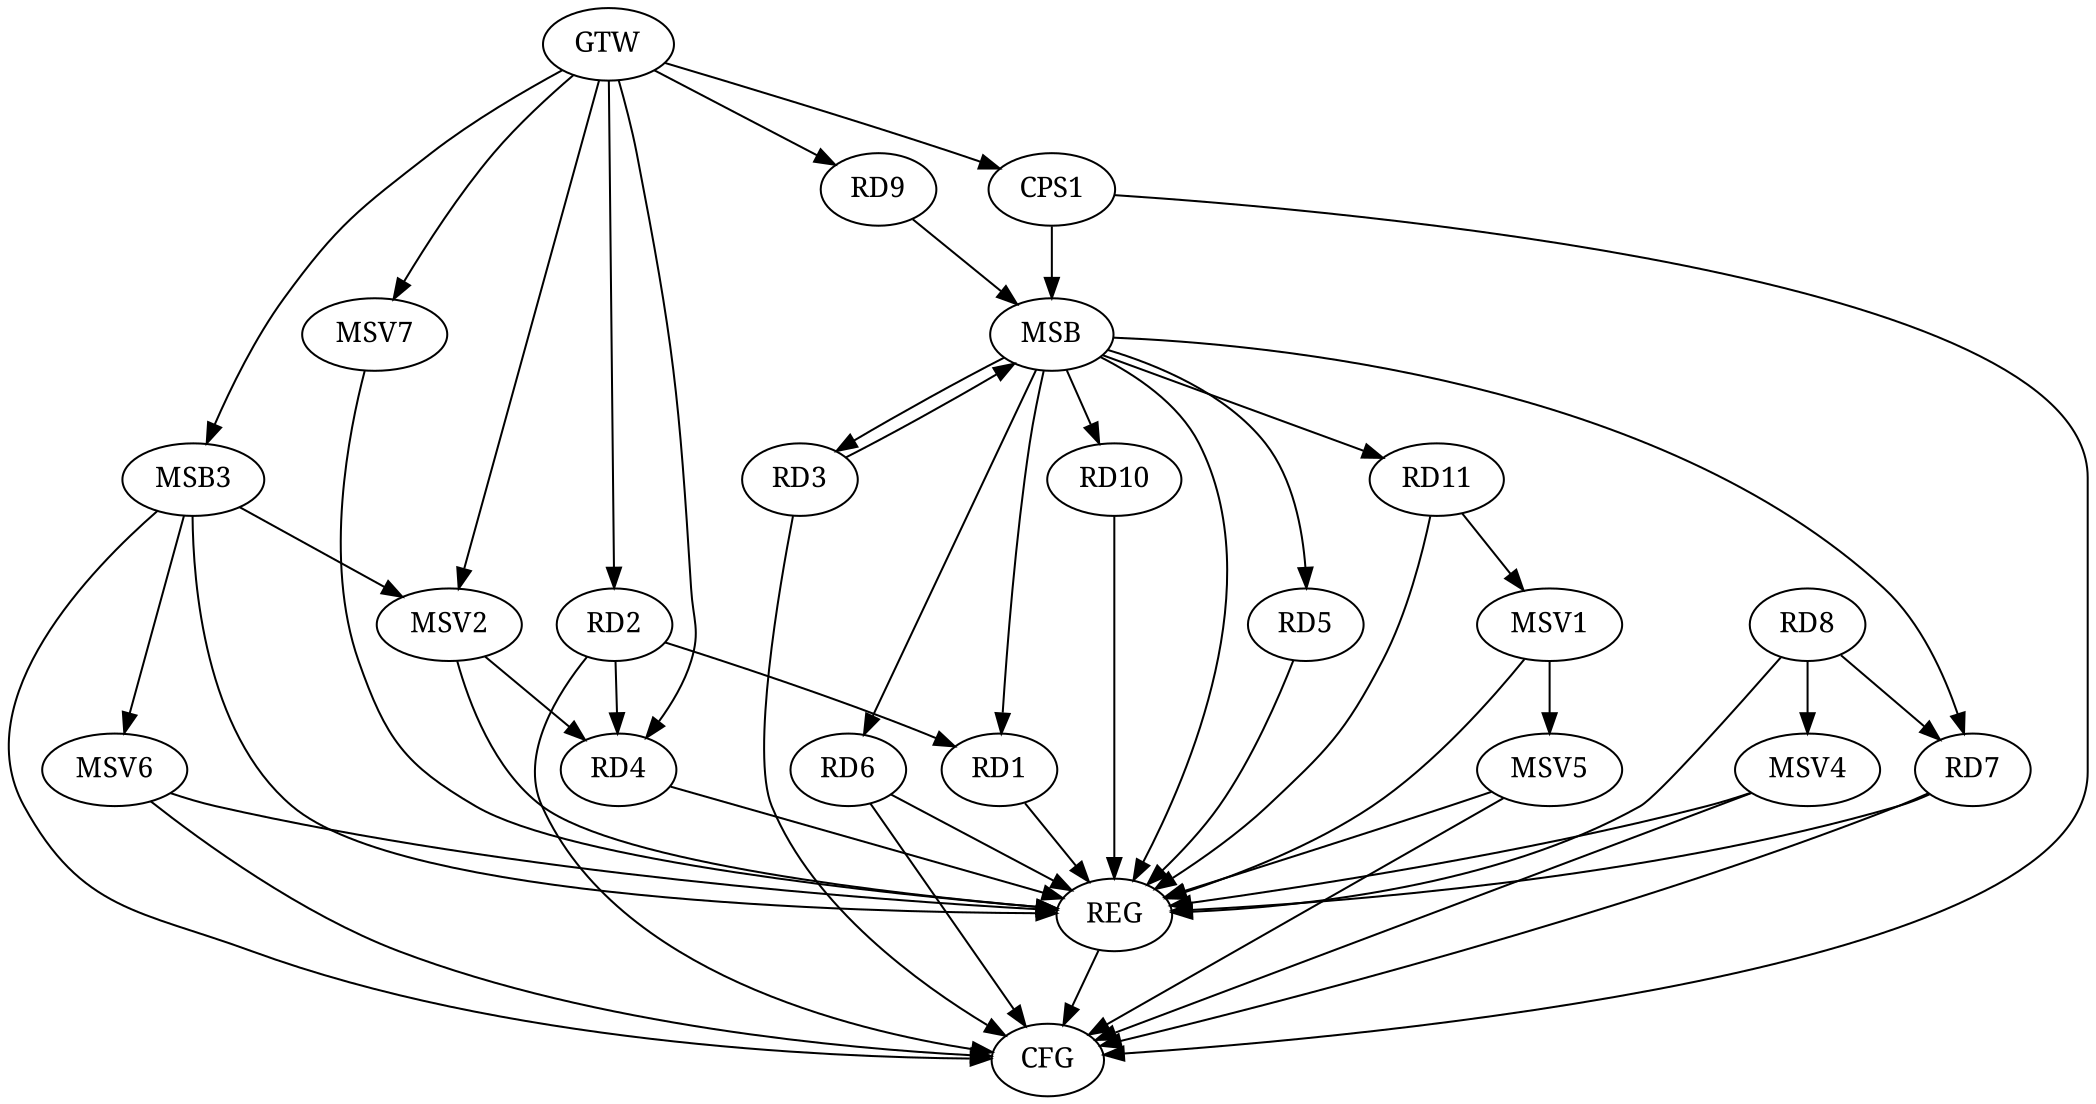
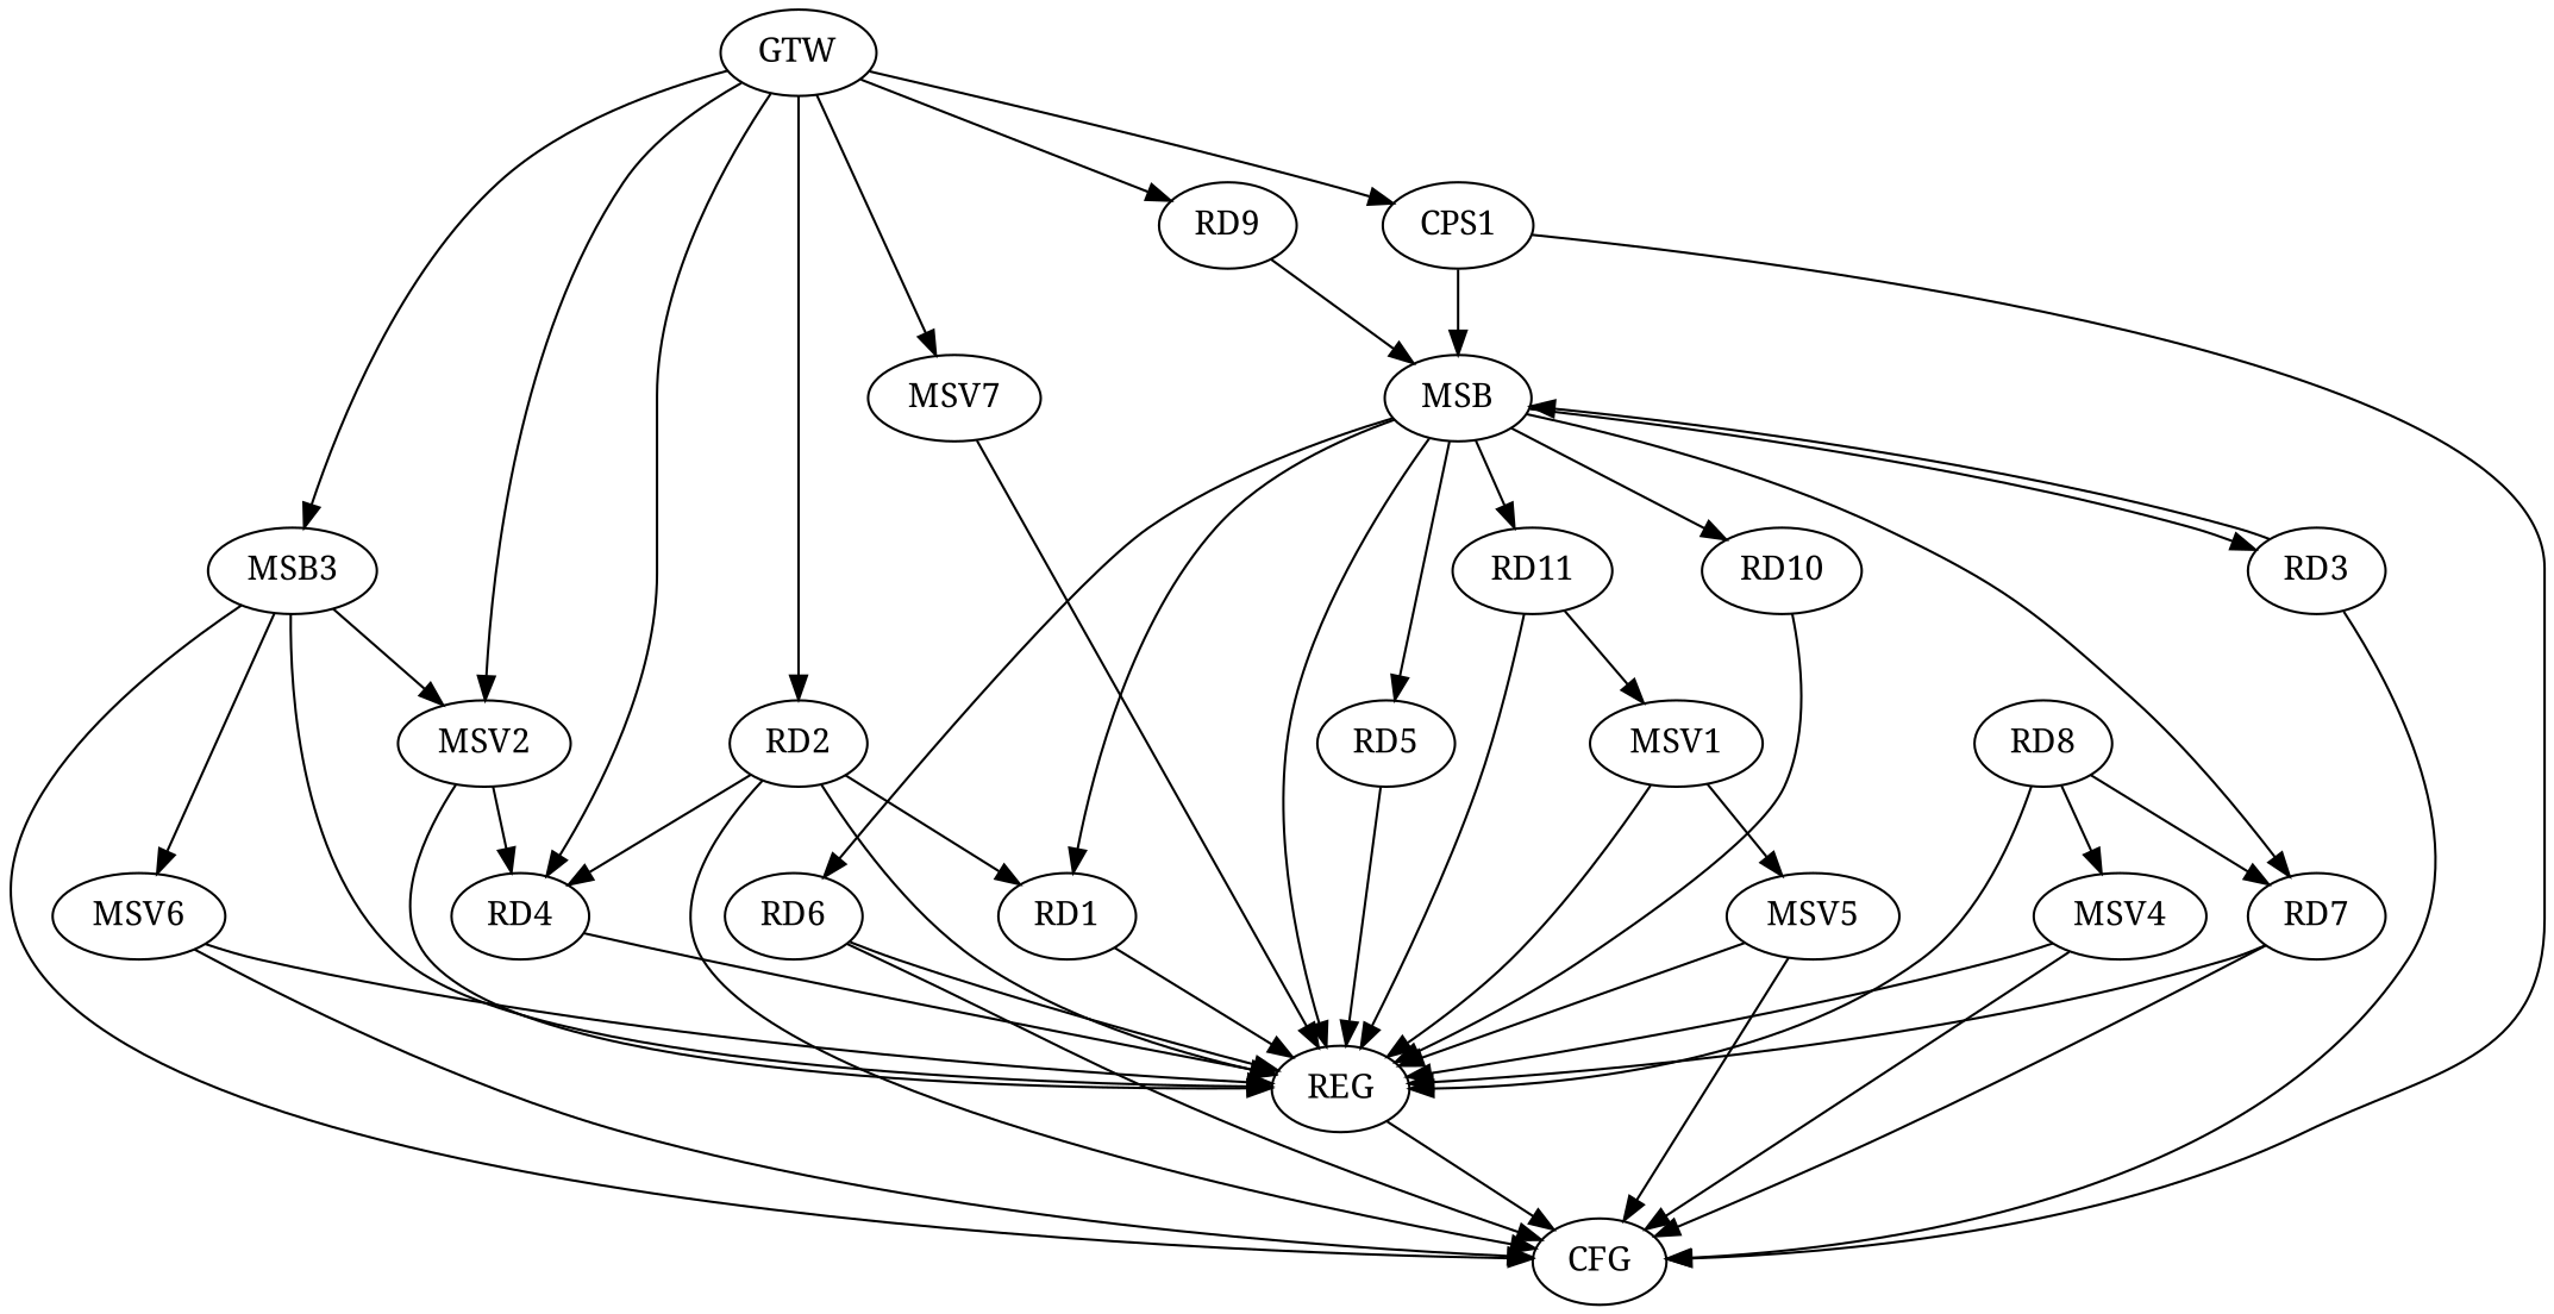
  strict digraph {
    fontname="Noto Serif"
    node [fontname="Noto Serif"]
    edge [fontname="Noto Serif"]
    n1 [label=RD1]
    n2 [label=REG]
    n3 [label=CFG]
    n4 [label=RD2]
    n5 [label=RD4]
    n6 [label=RD3]
    n7 [label=MSB]
    n8 [label=RD5]
    n9 [label=RD6]
    n10 [label=RD7]
    n11 [label=RD10]
    n12 [label=RD11]
    n13 [label=RD8]
    n14 [label=MSV4]
    n15 [label=RD9]
    n16 [label=MSV1]
    n17 [label=MSV5]
    n18 [label=CPS1]
    n19 [label=GTW]
    n20 [label=MSV2]
    n21 [label=MSB3]
    n22 [label=MSV7]
    n23 [label=MSV6]
    n1 -> n2
    n2 -> n3
    n4 -> n1
+   n4 -> n2
    n4 -> n3
    n4 -> n5
    n5 -> n2
    n6 -> n3
    n6 -> n7
    n7 -> n1
    n7 -> n2
    n7 -> n6
    n7 -> n8
    n7 -> n9
    n7 -> n10
    n7 -> n11
    n7 -> n12
    n8 -> n2
    n9 -> n2
    n9 -> n3
    n10 -> n2
    n10 -> n3
    n11 -> n2
    n12 -> n2
    n12 -> n16
    n13 -> n2
    n13 -> n10
    n13 -> n14
    n14 -> n2
    n14 -> n3
    n15 -> n7
    n16 -> n2
    n16 -> n17
    n17 -> n2
    n17 -> n3
    n18 -> n3
    n18 -> n7
    n19 -> n4
    n19 -> n5
    n19 -> n15
    n19 -> n18
    n19 -> n20
    n19 -> n21
    n19 -> n22
    n20 -> n2
    n20 -> n5
    n21 -> n2
    n21 -> n3
    n21 -> n20
    n21 -> n23
    n22 -> n2
    n23 -> n2
    n23 -> n3
  }
